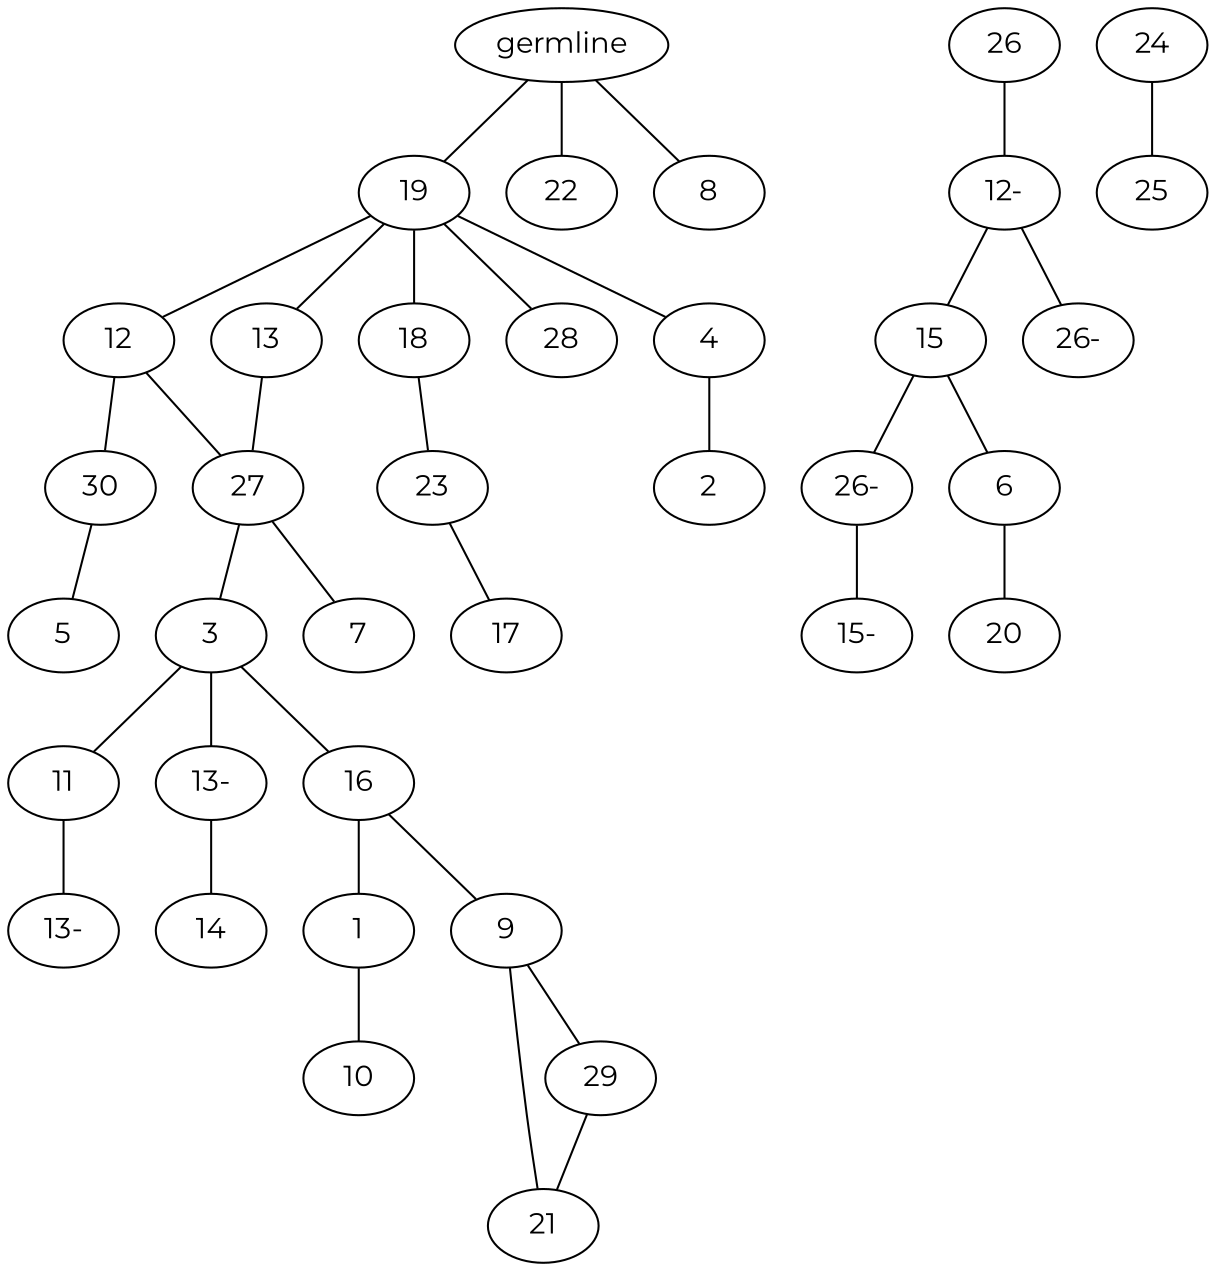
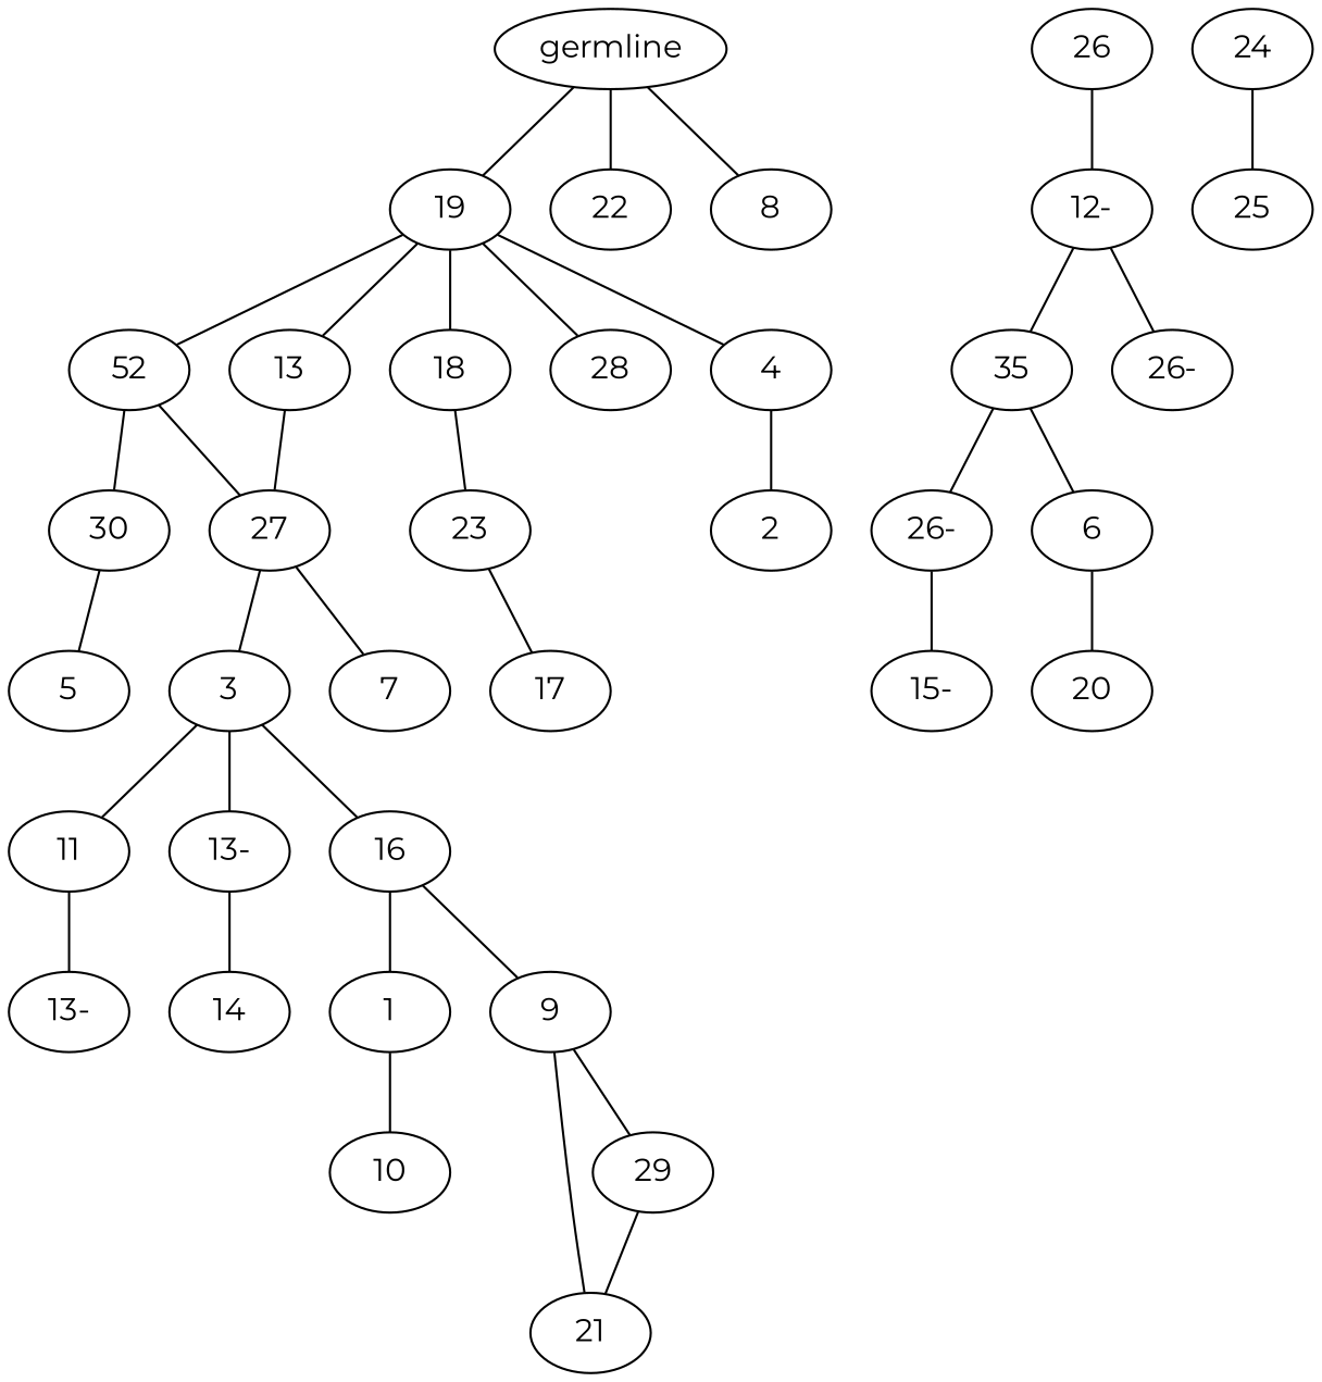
  graph {
    fontname=Montserrat
    node [fontname=Montserrat]
    edge [fontname=Montserrat]
    n1 [label=germline]
    n2 [label=19]
    n3 [label=22]
    n4 [label=8]
-   n5 [label=12]
+   n5 [label=52]
    n6 [label=13]
    n7 [label=18]
    n8 [label=28]
    n9 [label=4]
    n10 [label=30]
    n11 [label=27]
    n12 [label=23]
    n13 [label=2]
    n14 [label=26]
    n15 [label="12-"]
    n16 [label=5]
-   n17 [label=15]
+   n17 [label=35]
    n18 [label="26-"]
    n19 [label="26-"]
    n20 [label=6]
    n21 [label="15-"]
    n22 [label=20]
    n23 [label=3]
    n24 [label=7]
    n25 [label=11]
    n26 [label="13-"]
    n27 [label=16]
    n28 [label="13-"]
    n29 [label=14]
    n30 [label=1]
    n31 [label=9]
    n32 [label=10]
    n33 [label=21]
    n34 [label=29]
    n35 [label=24]
    n36 [label=25]
    n37 [label=17]
    n1 -- n2
    n1 -- n3
    n1 -- n4
    n2 -- n5
    n2 -- n6
    n2 -- n7
    n2 -- n8
    n2 -- n9
    n5 -- n10
    n5 -- n11
    n6 -- n11
    n7 -- n12
    n9 -- n13
    n10 -- n16
    n11 -- n23
    n11 -- n24
    n12 -- n37
    n14 -- n15
    n15 -- n17
    n15 -- n18
    n17 -- n19
    n17 -- n20
    n19 -- n21
    n20 -- n22
    n23 -- n25
    n23 -- n26
    n23 -- n27
    n25 -- n28
    n26 -- n29
    n27 -- n30
    n27 -- n31
    n30 -- n32
    n31 -- n33
    n31 -- n34
    n34 -- n33
    n35 -- n36
  }
